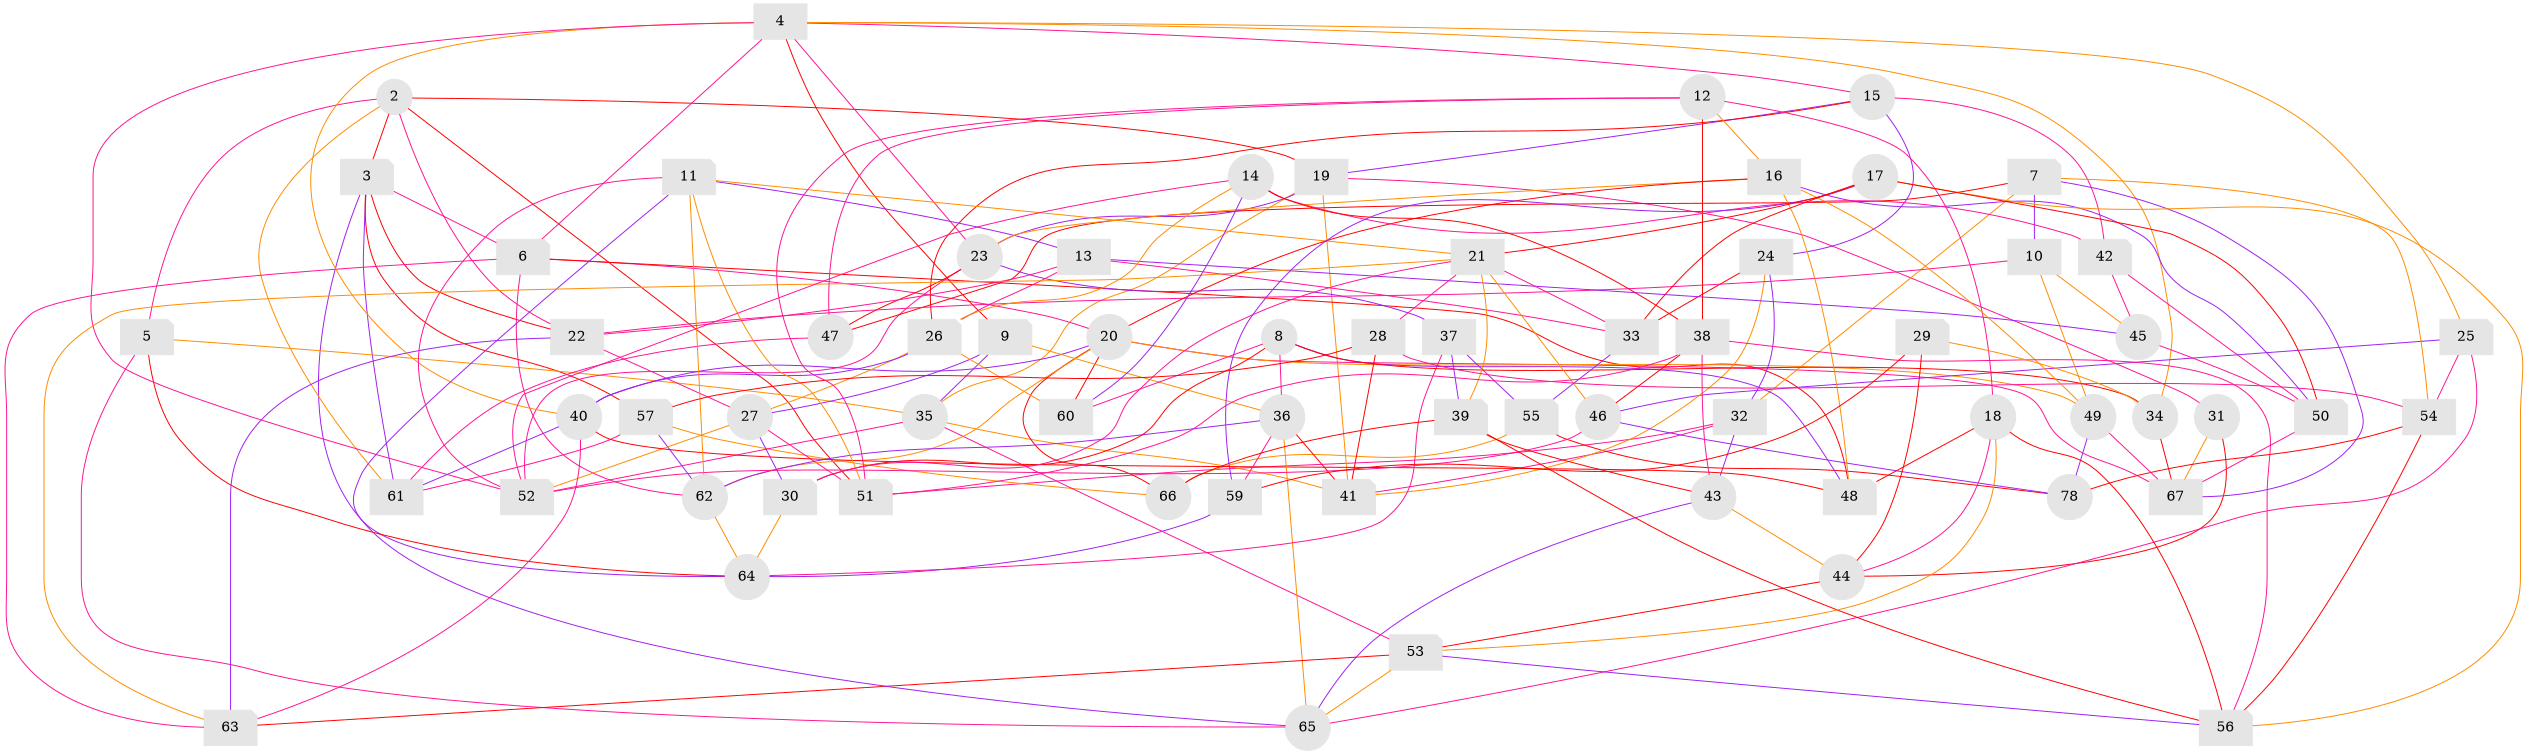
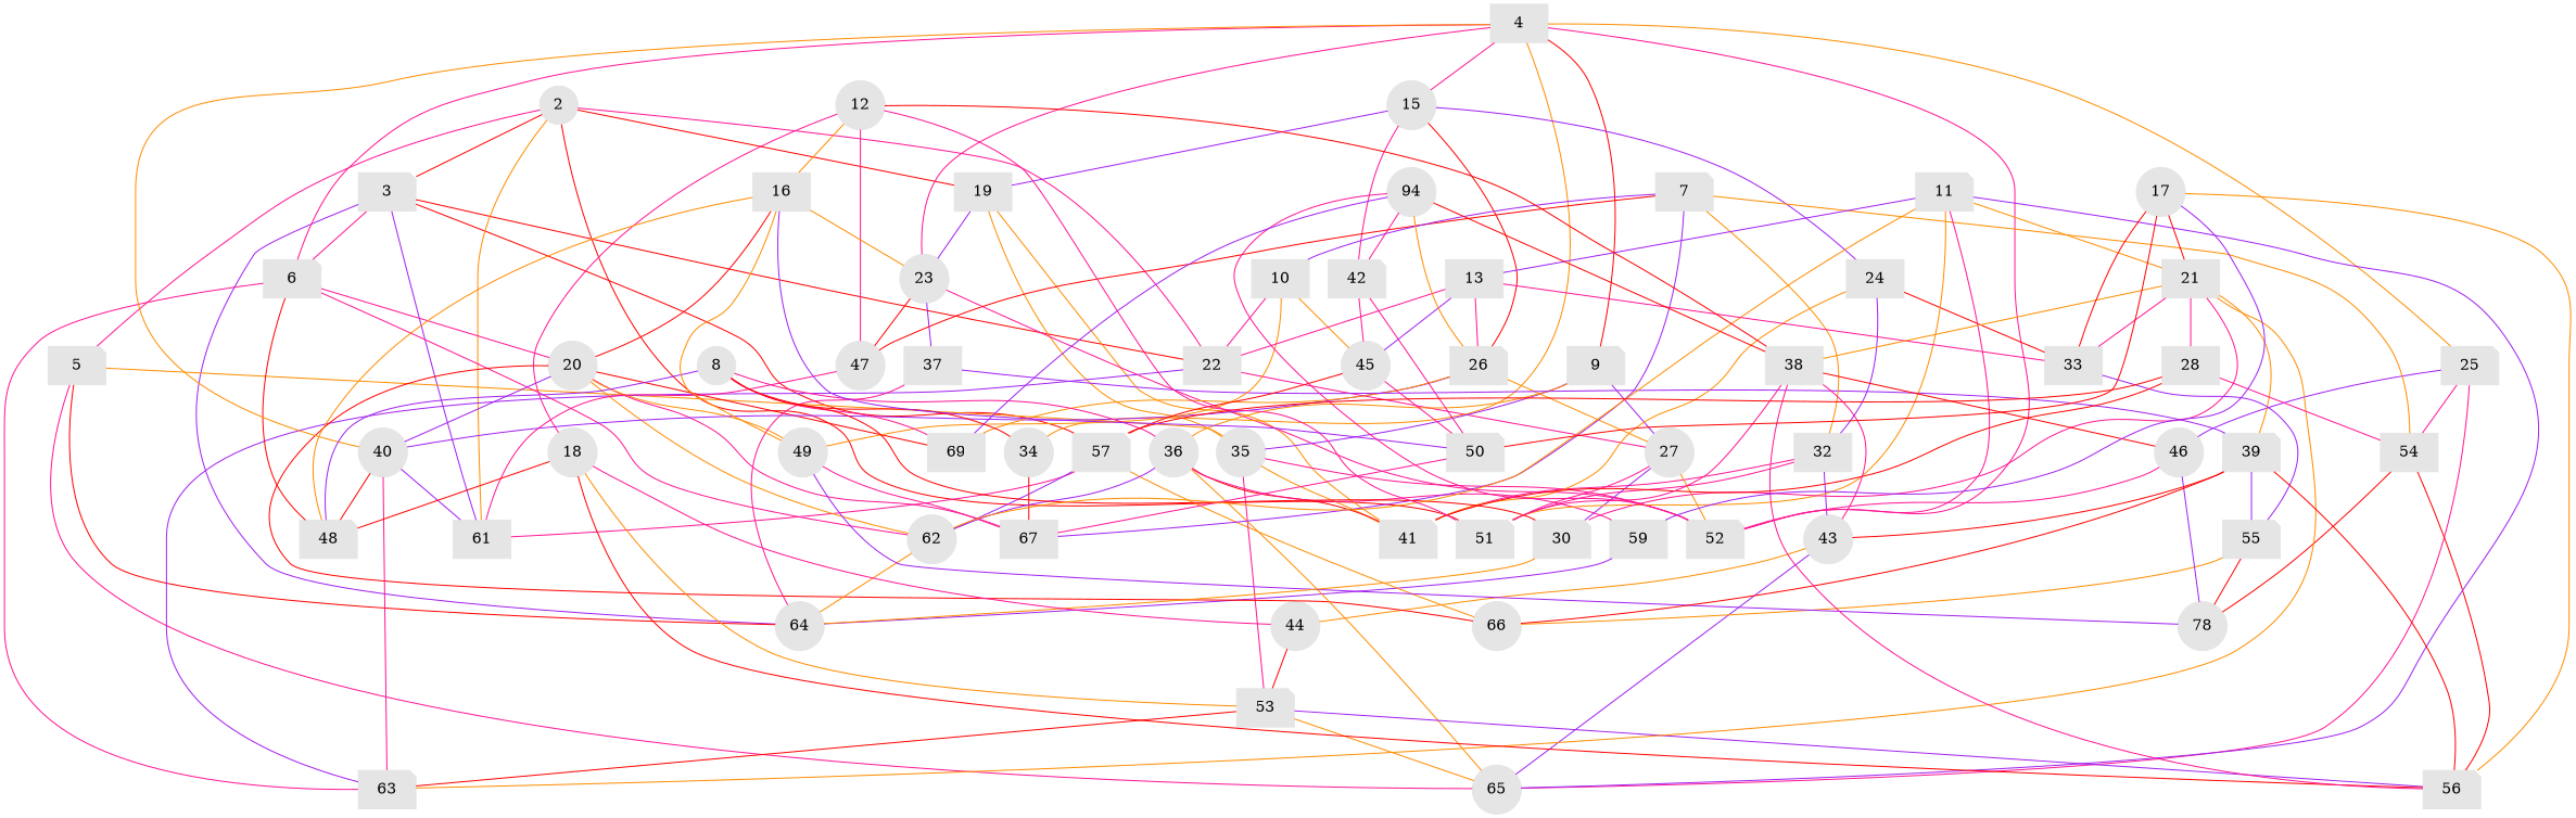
  graph {
    node [color=gray90 shape=circle style=filled]
    edge [color=deeppink weight=1.0]
    32 [shape=box]
    51 [shape=note]
    41 [shape=note]
    43
    55 [shape=note]
    66
    n7 [label=78]
    59 [shape=box]
    64
    3 [shape=note]
    2
    5 [shape=note]
    19 [shape=box]
    22 [shape=box]
    61 [shape=box]
    6 [shape=note]
    57 [shape=note]
    35
    65
    23
-   31
    63 [shape=note]
    27
    20
    48 [shape=note]
    62
    4 [shape=box]
    9 [shape=note]
    15
    25 [shape=note]
    34
    40
    52 [shape=note]
    36
    26 [shape=note]
    42 [shape=note]
    24 [shape=box]
    47
    37 [shape=box]
    54 [shape=box]
    46
    67 [shape=box]
    53 [shape=note]
-   60 [shape=box]
+   60 [shape=box label=69]
    49
    7 [shape=note]
    10 [shape=box]
    45
    56 [shape=note]
    8
    30 [shape=note]
    50 [shape=note]
    11 [shape=note]
    13 [shape=box]
    21 [shape=box]
    33 [shape=box]
    28 [shape=box]
    39 [shape=note]
    12
    16 [shape=box]
    18
    38 [shape=box]
    44
-   14
+   14 [label=94]
    17
-   29 [shape=note]
    32 -- 51
    32 -- 41
    32 -- 43 [color=purple]
    43 -- 65 [color=purple]
    43 -- 44 [color=darkorange weight=2.0]
    55 -- 66 [color=darkorange]
    55 -- n7 [color=red weight=2.0]
    59 -- 64 [color=purple]
    3 -- 64 [color=purple]
    3 -- 22 [color=red]
    3 -- 61 [color=purple]
    3 -- 6
    3 -- 57 [color=red]
    2 -- 51 [color=red]
    2 -- 3 [color=red]
    2 -- 5
    2 -- 19 [color=red]
    2 -- 22
    2 -- 61 [color=darkorange]
    5 -- 64 [color=red]
    5 -- 35 [color=darkorange]
    5 -- 65
    19 -- 41 [color=darkorange]
    19 -- 35 [color=darkorange]
    19 -- 23 [color=purple]
-   19 -- 31
    22 -- 63 [color=purple]
    22 -- 27
    6 -- 63
    6 -- 20
    6 -- 48 [color=red]
    6 -- 62
    57 -- 66 [color=darkorange]
    57 -- 61
    57 -- 62 [color=purple]
    35 -- 41 [color=darkorange]
    35 -- 52
    35 -- 53
    23 -- 52
    23 -- 47 [color=red]
    23 -- 37 [color=purple]
-   31 -- 67 [color=darkorange]
-   31 -- 44 [color=red]
    27 -- 51
    27 -- 52 [color=darkorange]
    27 -- 30 [color=purple]
    20 -- 66 [color=red]
    20 -- 62 [color=darkorange]
    20 -- 40 [color=purple]
    20 -- 67
    20 -- 60 [color=red]
    20 -- 49 [color=darkorange]
    62 -- 64 [color=darkorange]
    4 -- 6
    4 -- 23
    4 -- 9 [color=red]
    4 -- 15
    4 -- 25 [color=darkorange]
    4 -- 34 [color=darkorange]
    4 -- 40 [color=darkorange]
    4 -- 52
    9 -- 35 [color=purple]
    9 -- 27 [color=purple]
    9 -- 36 [color=darkorange]
    15 -- 19 [color=purple]
    15 -- 26 [color=red]
    15 -- 42 [weight=2.0]
    15 -- 24 [color=purple]
    25 -- 65
    25 -- 54
    25 -- 46 [color=purple]
    34 -- 67 [color=red]
    40 -- 61 [color=purple]
    40 -- 63
    40 -- 48 [color=red]
    36 -- 41 [color=red]
    36 -- 59
    36 -- 65 [color=darkorange]
    36 -- 62 [color=purple]
    26 -- 27 [color=darkorange]
    26 -- 40 [color=purple]
    26 -- 60 [color=darkorange]
    42 -- 45
    42 -- 50
    24 -- 32 [color=purple]
    24 -- 41 [color=darkorange]
    24 -- 33 [color=red]
    47 -- 61 [weight=2.0]
-   37 -- 55 [color=purple weight=2.0]
+   39 -- 55 [color=purple weight=2.0]
    37 -- 64
    37 -- 39 [color=purple]
    54 -- n7 [color=red]
    54 -- 56 [color=red]
    46 -- n7 [color=purple]
    46 -- 52 [weight=2.0]
    53 -- 65 [color=darkorange]
    53 -- 63 [color=red]
    53 -- 56 [color=purple]
    49 -- n7 [color=purple weight=2.0]
    49 -- 67
    7 -- 32 [color=darkorange]
    7 -- 47 [color=red weight=2.0]
    7 -- 54 [color=darkorange]
    7 -- 67 [color=purple]
    7 -- 10 [color=purple]
    10 -- 22
    10 -- 49 [color=darkorange]
    10 -- 45 [color=darkorange]
+   45 -- 57 [color=red]
    45 -- 50
    8 -- 48 [color=purple]
    8 -- 34 [color=red weight=2.0]
    8 -- 36
    8 -- 60
    8 -- 30 [color=red]
    30 -- 64 [color=darkorange]
    50 -- 67
    11 -- 51 [color=darkorange]
    11 -- 65 [color=purple]
    11 -- 62 [color=darkorange]
    11 -- 52
    11 -- 13 [color=purple]
    11 -- 21 [color=darkorange]
    13 -- 22
    13 -- 26
    13 -- 45 [color=purple weight=2.0]
    13 -- 33
    21 -- 63 [color=darkorange]
-   21 -- 46 [color=darkorange]
+   21 -- 38 [color=darkorange]
    21 -- 30
    21 -- 33
    21 -- 28
    21 -- 39 [color=darkorange]
    33 -- 55 [color=purple weight=2.0]
    28 -- 41 [color=red]
    28 -- 57 [color=red]
    28 -- 54 [weight=2.0]
    39 -- 43 [color=red]
    39 -- 66 [color=red]
    39 -- 56 [color=red]
    12 -- 51
    12 -- 47
    12 -- 16 [color=darkorange]
    12 -- 18
    12 -- 38 [color=red]
    16 -- 23 [color=darkorange]
    16 -- 20 [color=red]
    16 -- 48 [color=darkorange]
    16 -- 49 [color=darkorange]
    16 -- 50 [color=purple]
    18 -- 48 [color=red weight=2.0]
    18 -- 53 [color=darkorange]
    18 -- 56 [color=red]
    18 -- 44
    38 -- 51
    38 -- 43
    38 -- 46 [color=red]
    38 -- 56
    44 -- 53 [color=red]
    14 -- 52
    14 -- 26 [color=darkorange]
    14 -- 42 [weight=2.0]
    14 -- 60 [color=purple]
    14 -- 38 [color=red]
    17 -- 59 [color=purple]
    17 -- 56 [color=darkorange]
    17 -- 50 [color=red weight=2.0]
    17 -- 21 [color=red]
    17 -- 33 [color=red]
-   29 -- 59 [color=red]
-   29 -- 34 [color=darkorange weight=2.0]
-   29 -- 44 [color=red]
  }
